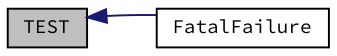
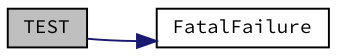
  digraph {
    rankdir=LR
    fontname="Source Code Pro"
    node [color=black fontname="Source Code Pro" fontsize=10 shape=record style=filled]
    n1 [fillcolor=grey75 fontcolor=black height=0.2 label=TEST width=0.4]
    n2 [fillcolor=white height=0.2 label=FatalFailure width=0.4]
-   n2 -> n1 [color=midnightblue fontname="Source Code Pro" fontsize=10 labelfontname=Helvetica labelfontsize=10 style=solid]
+   n1 -> n2 [color=midnightblue fontname="Source Code Pro" fontsize=10 labelfontname=Helvetica labelfontsize=10 style=solid]
  }
